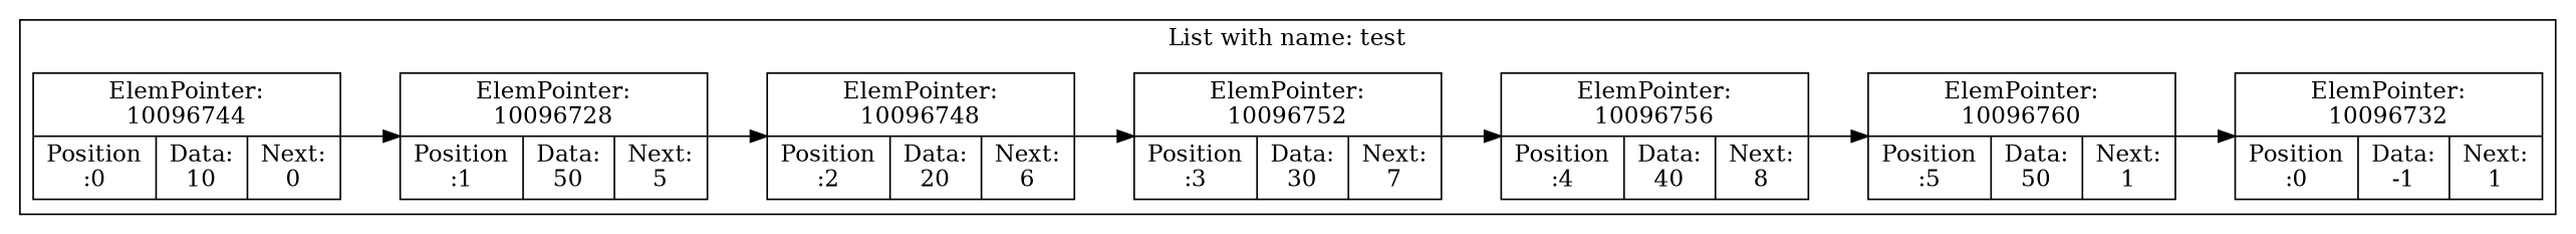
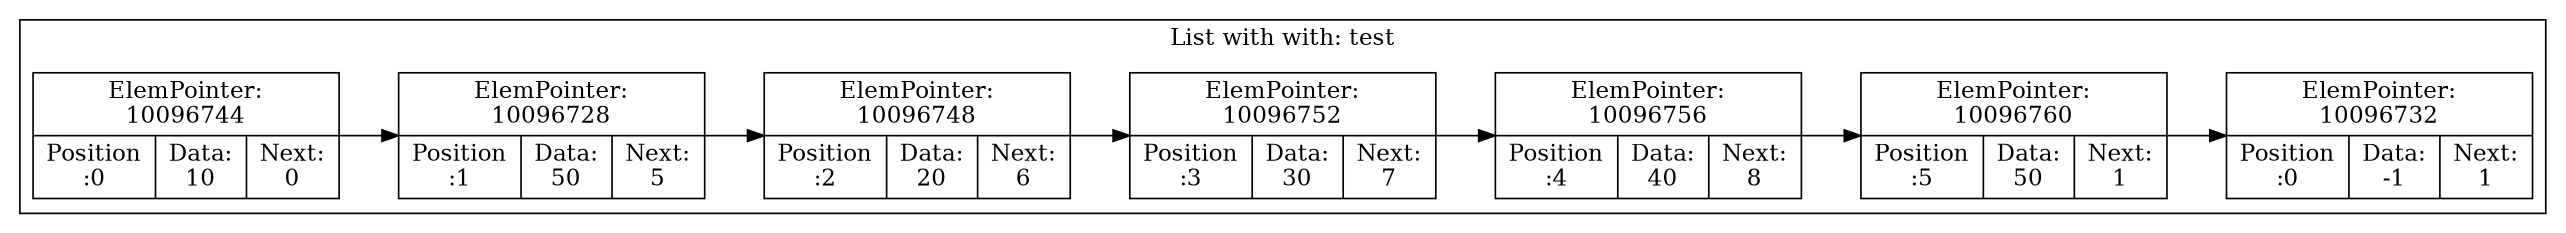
  digraph {
    rankdir=LR
    node [shape=record]
    n1 [label="ElemPointer:\n10096744 | {Position\n:0 | Data:\n10 | Next:\n0}"]
    n2 [label="ElemPointer:\n10096728 | {Position\n:1 | Data:\n50 | Next:\n5}"]
    n3 [label="ElemPointer:\n10096748 | {Position\n:2 | Data:\n20 | Next:\n6}"]
    n4 [label="ElemPointer:\n10096752 | {Position\n:3 | Data:\n30 | Next:\n7}"]
    n5 [label="ElemPointer:\n10096756 | {Position\n:4 | Data:\n40 | Next:\n8}"]
    n6 [label="ElemPointer:\n10096760 | {Position\n:5 | Data:\n50 | Next:\n1}"]
    n7 [label="ElemPointer:\n10096732 | {Position\n:0 | Data:\n-1 | Next:\n1}"]
    subgraph cluster_1 {
-     label="List with name: test"
+     label="List with with: test"
      n1
      n2
      n3
      n4
      n5
      n6
      n7
    }
    n1 -> n2
    n2 -> n3
    n3 -> n4
    n4 -> n5
    n5 -> n6
    n6 -> n7
  }
